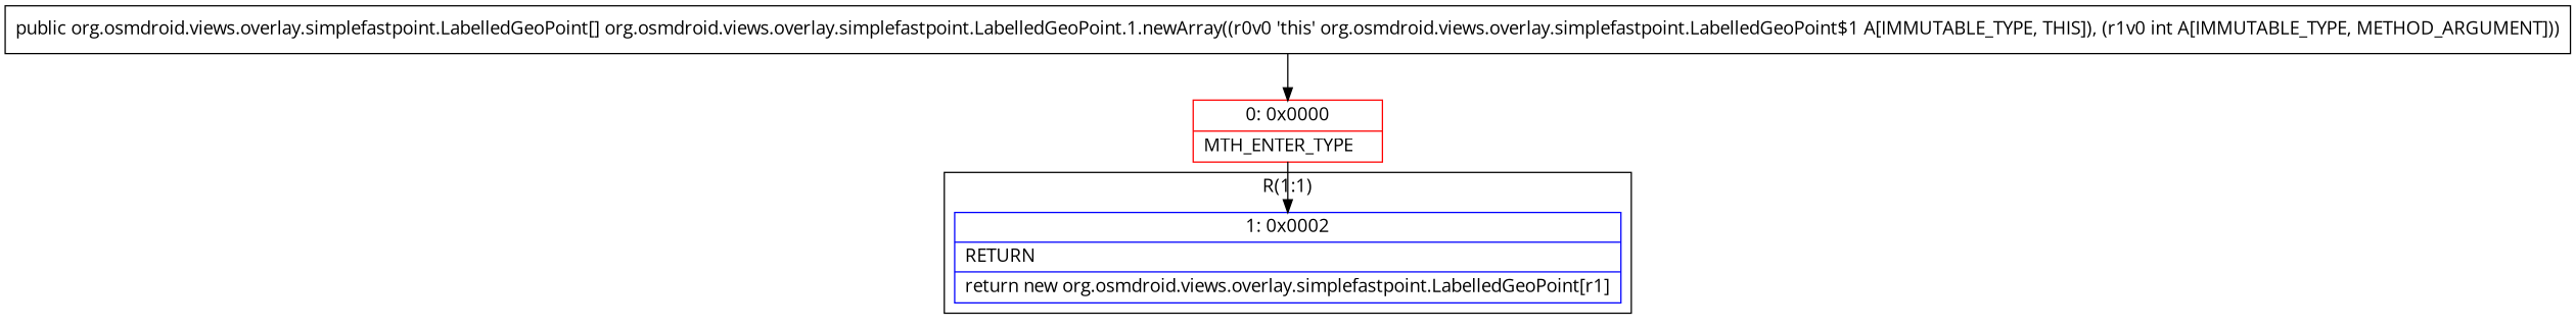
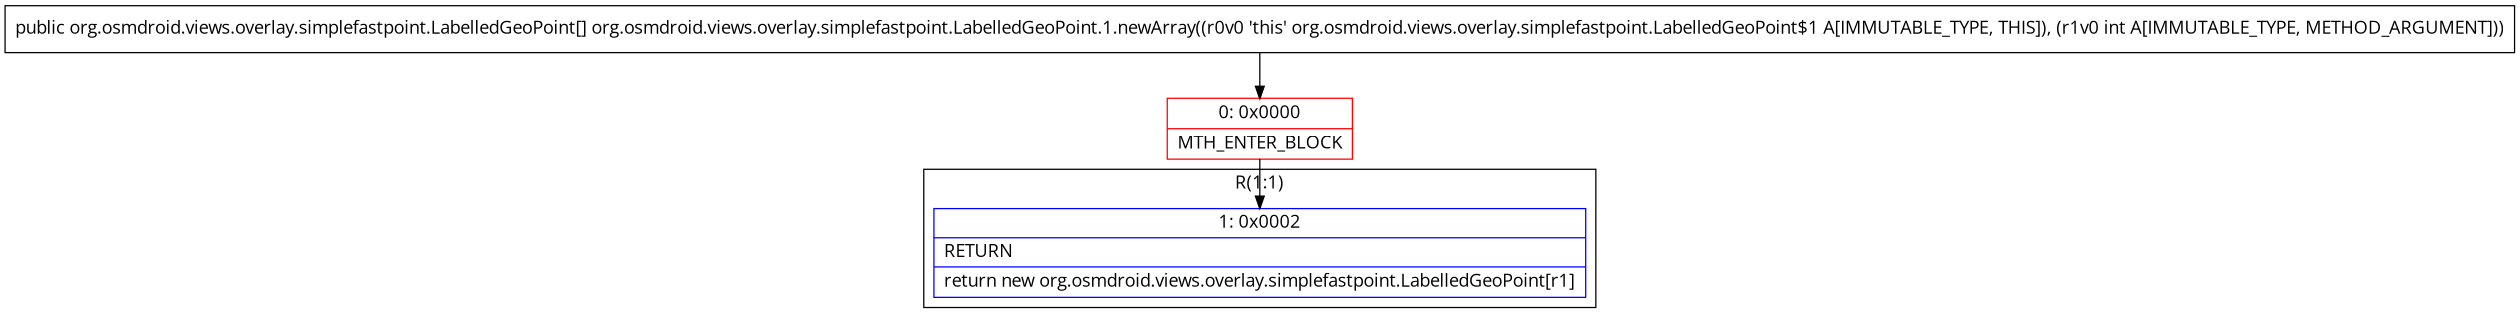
  digraph {
    fontname="Open Sans"
    node [shape=record fontname="Open Sans"]
    edge [fontname="Open Sans"]
    n1 [color=blue label="{1\:\ 0x0002|RETURN\l|return new org.osmdroid.views.overlay.simplefastpoint.LabelledGeoPoint[r1]\l}"]
-   n2 [color=red label="{0\:\ 0x0000|MTH_ENTER_TYPE\l}"]
+   n2 [color=red label="{0\:\ 0x0000|MTH_ENTER_BLOCK\l}"]
    n3 [label="{public org.osmdroid.views.overlay.simplefastpoint.LabelledGeoPoint[] org.osmdroid.views.overlay.simplefastpoint.LabelledGeoPoint.1.newArray((r0v0 'this' org.osmdroid.views.overlay.simplefastpoint.LabelledGeoPoint$1 A[IMMUTABLE_TYPE, THIS]), (r1v0 int A[IMMUTABLE_TYPE, METHOD_ARGUMENT])) }"]
    subgraph cluster_1 {
      label="R(1:1)"
      n1
    }
    n2 -> n1
    n3 -> n2
  }
